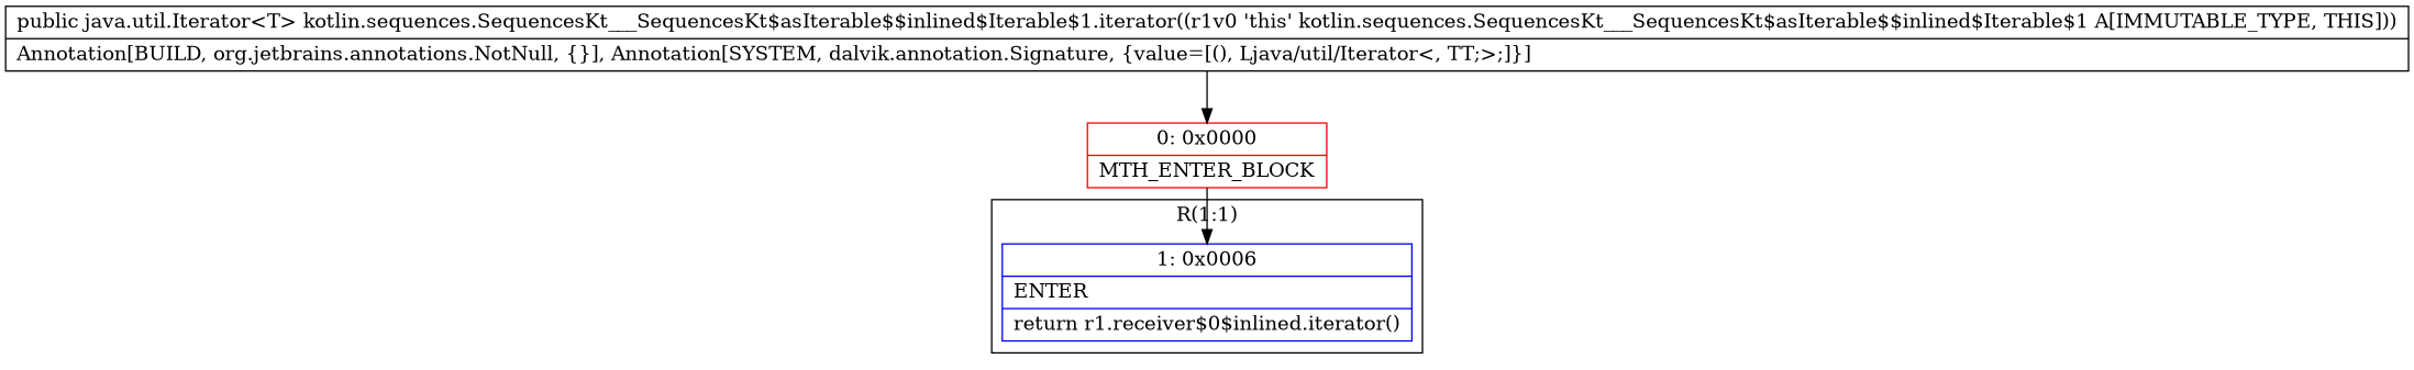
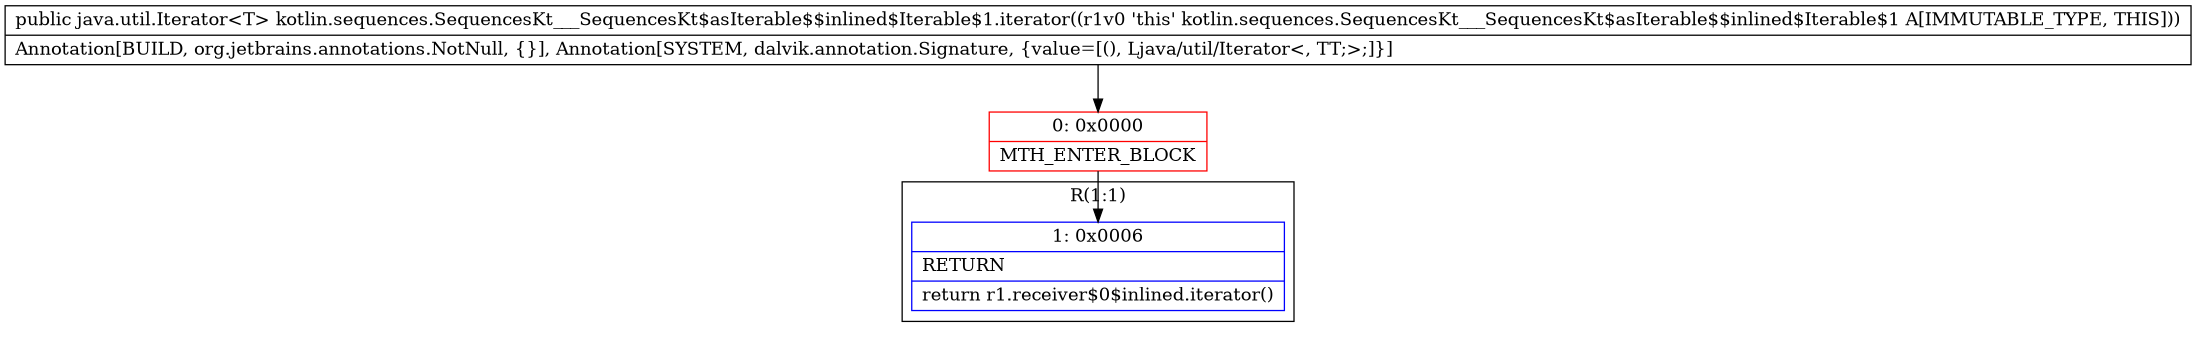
  digraph {
    fontname="DejaVu Serif"
    node [shape=record fontname="DejaVu Serif"]
    edge [fontname="DejaVu Serif"]
-   n1 [color=blue label="{1\:\ 0x0006|ENTER\l|return r1.receiver$0$inlined.iterator()\l}"]
+   n1 [color=blue label="{1\:\ 0x0006|RETURN\l|return r1.receiver$0$inlined.iterator()\l}"]
    n2 [color=red label="{0\:\ 0x0000|MTH_ENTER_BLOCK\l}"]
    n3 [label="{public java.util.Iterator\<T\> kotlin.sequences.SequencesKt___SequencesKt$asIterable$$inlined$Iterable$1.iterator((r1v0 'this' kotlin.sequences.SequencesKt___SequencesKt$asIterable$$inlined$Iterable$1 A[IMMUTABLE_TYPE, THIS]))  | Annotation[BUILD, org.jetbrains.annotations.NotNull, \{\}], Annotation[SYSTEM, dalvik.annotation.Signature, \{value=[(), Ljava\/util\/Iterator\<, TT;\>;]\}]\l}"]
    subgraph cluster_1 {
      label="R(1:1)"
      n1
    }
    n2 -> n1
    n3 -> n2
  }
